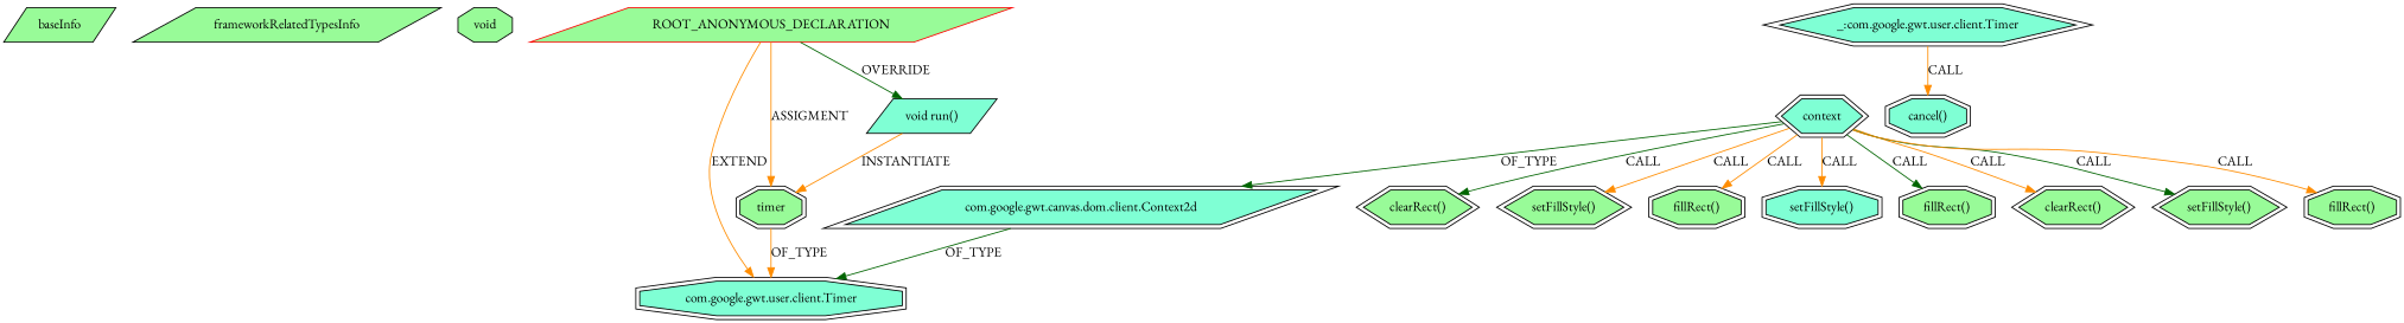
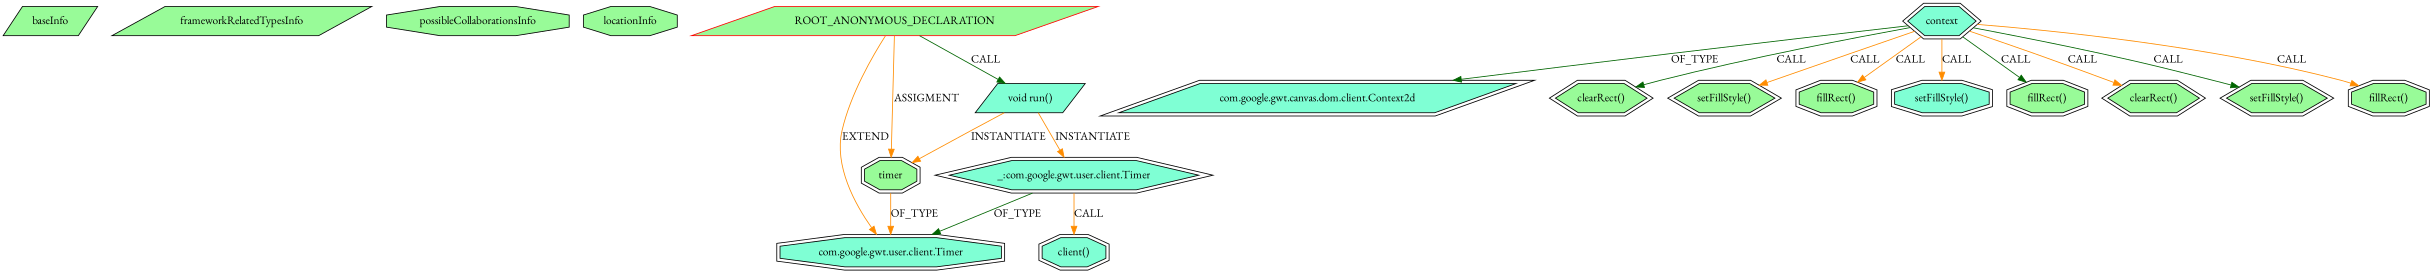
  digraph {
    fontname="EB Garamond"
    node [fillcolor=palegreen fontname="EB Garamond" shape=octagon style=filled isFrameworkType=true vertexType=INSIDE_CALL peripheries=2]
    edge [color=darkorange fontname="EB Garamond"]
    baseInfo [category=extension_graph graphId=4248 isAnonymous=true possibleRelation=false shape=parallelogram isFrameworkType="" vertexType="" peripheries=""]
    frameworkRelatedTypesInfo [0="com.google.gwt.user.client.Timer" shape=parallelogram isFrameworkType="" vertexType="" peripheries=""]
-   locationInfo [contextSignature="void makeTranslationAnimation(double,java.util.List)" filePath="/oussamazoghlami-TetrisGwt/TetrisGwt-master/Tetris/src/com/sfeir/tutorials/client/views/TetrisGameWidget.java" graphId=4248 projectName="oussamazoghlami-TetrisGwt" label=void isFrameworkType="" vertexType="" peripheries=""]
+   possibleCollaborationsInfo [isFrameworkType="" vertexType="" peripheries=""]
+   locationInfo [contextSignature="void makeTranslationAnimation(double,java.util.List)" filePath="/oussamazoghlami-TetrisGwt/TetrisGwt-master/Tetris/src/com/sfeir/tutorials/client/views/TetrisGameWidget.java" graphId=4248 projectName="oussamazoghlami-TetrisGwt" isFrameworkType="" vertexType="" peripheries=""]
    n5 [color=red isFrameworkType=false label=ROOT_ANONYMOUS_DECLARATION shape=parallelogram vertexType=ROOT_ANONYMOUS_DECLARATION peripheries=""]
    n6 [fillcolor=aquamarine label="com.google.gwt.user.client.Timer" vertexType=FRAMEWORK_CLASS_TYPE]
    n7 [label=timer vertexType=OUTSIDE_VARIABLE_EXPRESION]
    n8 [fillcolor=aquamarine isFrameworkType=false label="void run()" shape=parallelogram vertexType=OVERRIDING_METHOD_DECLARATION peripheries=""]
    n9 [fillcolor=aquamarine label="_:com.google.gwt.user.client.Timer" shape=hexagon vertexType=VARIABLE_EXPRESION]
    n10 [fillcolor=aquamarine label=context shape=hexagon vertexType=VARIABLE_EXPRESION]
    n11 [fillcolor=aquamarine label="com.google.gwt.canvas.dom.client.Context2d" shape=parallelogram vertexType=FRAMEWORK_CLASS_TYPE]
    n12 [label="clearRect()" shape=hexagon]
    n13 [label="setFillStyle()" shape=hexagon]
    n14 [label="fillRect()"]
    n15 [fillcolor=aquamarine label="setFillStyle()"]
    n16 [label="fillRect()"]
    n17 [label="clearRect()" shape=hexagon]
    n18 [label="setFillStyle()" shape=hexagon]
    n19 [label="fillRect()"]
-   n20 [fillcolor=aquamarine label="cancel()"]
+   n20 [fillcolor=aquamarine label="client()"]
    n5 -> n6 [label=EXTEND]
    n5 -> n7 [label=ASSIGMENT]
-   n5 -> n8 [color=darkgreen label=OVERRIDE]
+   n5 -> n8 [color=darkgreen label=CALL]
    n7 -> n6 [label=OF_TYPE]
    n8 -> n7 [label=INSTANTIATE]
-   n11 -> n6 [color=darkgreen label=OF_TYPE]
+   n8 -> n9 [label=INSTANTIATE]
+   n9 -> n6 [color=darkgreen label=OF_TYPE]
    n9 -> n20 [label=CALL]
    n10 -> n11 [color=darkgreen label=OF_TYPE]
    n10 -> n12 [color=darkgreen label=CALL]
    n10 -> n13 [label=CALL]
    n10 -> n14 [label=CALL]
    n10 -> n15 [label=CALL]
    n10 -> n16 [color=darkgreen label=CALL]
    n10 -> n17 [label=CALL]
    n10 -> n18 [color=darkgreen label=CALL]
    n10 -> n19 [label=CALL]
  }
